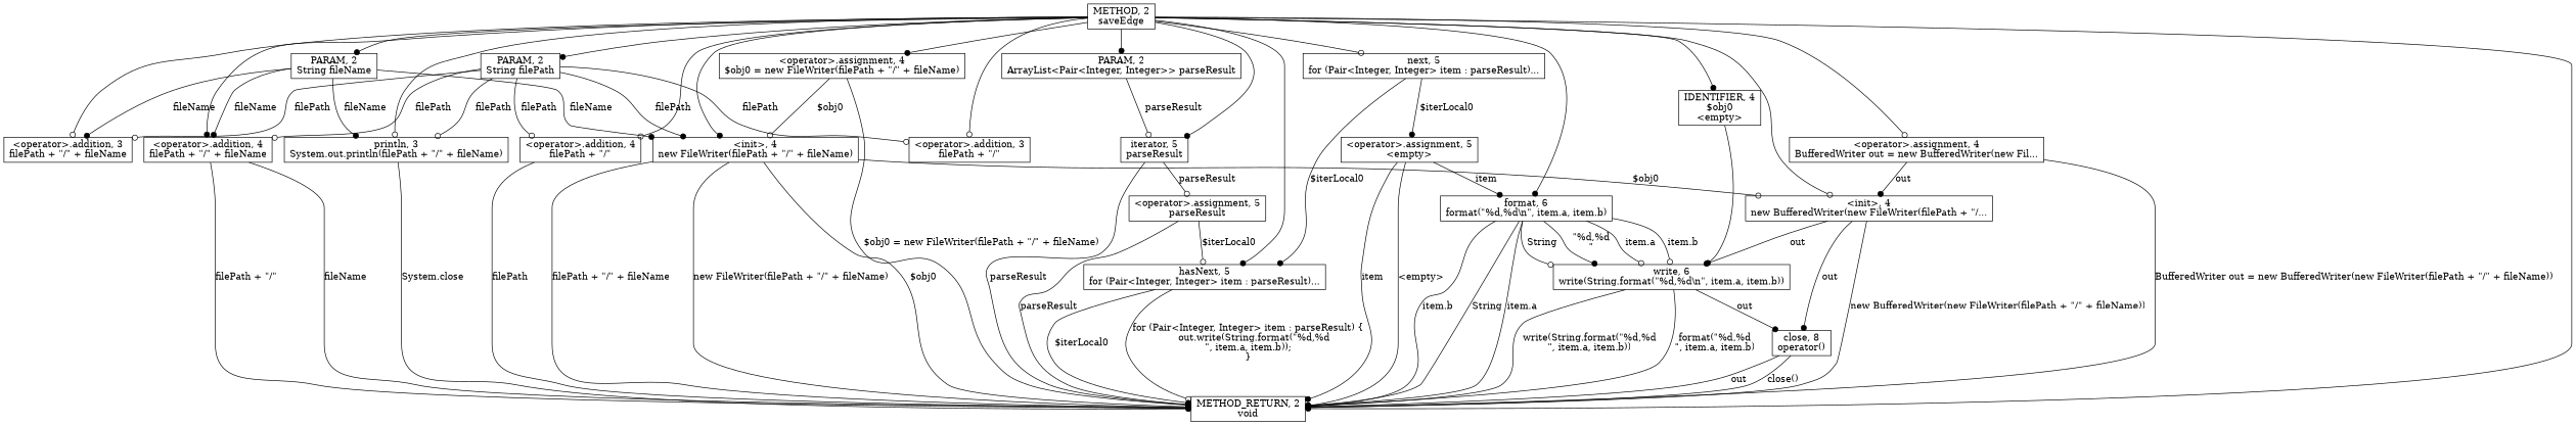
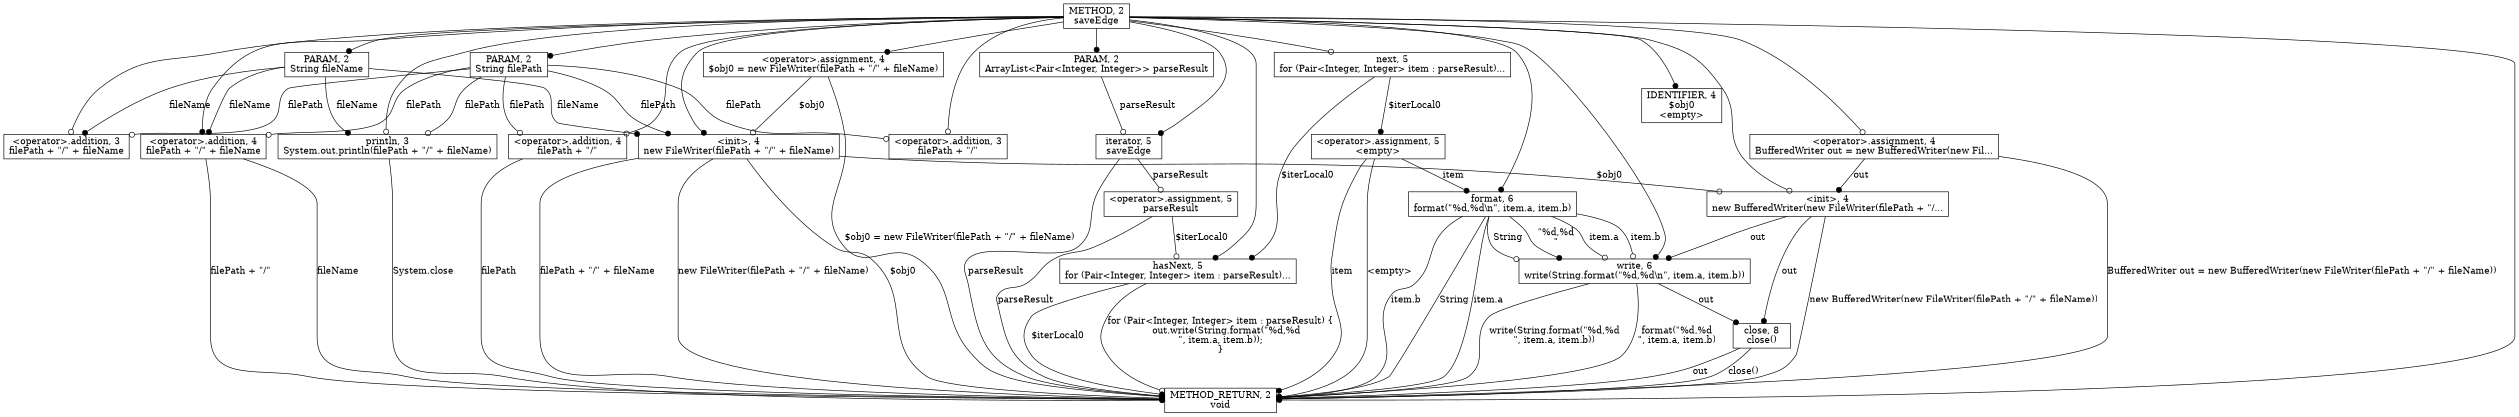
  digraph {
    node [shape=rect]
    edge [arrowhead=dot]
    n1 [label=<METHOD, 2<BR/>saveEdge>]
    n2 [label=<PARAM, 2<BR/>ArrayList&lt;Pair&lt;Integer, Integer&gt;&gt; parseResult>]
    n3 [label=<PARAM, 2<BR/>String filePath>]
    n4 [label=<PARAM, 2<BR/>String fileName>]
    n5 [label=<&lt;operator&gt;.assignment, 4<BR/>BufferedWriter out = new BufferedWriter(new Fil...>]
    n6 [label=<&lt;init&gt;, 4<BR/>new BufferedWriter(new FileWriter(filePath + &quot;/...>]
    n7 [label=<println, 3<BR/>System.out.println(filePath + &quot;/&quot; + fileName)>]
    n8 [label=<hasNext, 5<BR/>for (Pair&lt;Integer, Integer&gt; item : parseResult)...>]
    n9 [label=<&lt;operator&gt;.addition, 3<BR/>filePath + &quot;/&quot; + fileName>]
    n10 [label=<&lt;operator&gt;.assignment, 4<BR/>$obj0 = new FileWriter(filePath + &quot;/&quot; + fileName)>]
    n11 [label=<&lt;init&gt;, 4<BR/>new FileWriter(filePath + &quot;/&quot; + fileName)>]
    n12 [label=<IDENTIFIER, 4<BR/>$obj0<BR/>&lt;empty&gt;>]
-   n13 [label=<iterator, 5<BR/>parseResult>]
+   n13 [label=<iterator, 5<BR/>saveEdge>]
    n14 [label=<write, 6<BR/>write(String.format(&quot;%d,%d\n&quot;, item.a, item.b))>]
    n15 [label=<&lt;operator&gt;.addition, 3<BR/>filePath + &quot;/&quot;>]
    n16 [label=<&lt;operator&gt;.addition, 4<BR/>filePath + &quot;/&quot; + fileName>]
    n17 [label=<next, 5<BR/>for (Pair&lt;Integer, Integer&gt; item : parseResult)...>]
    n18 [label=<format, 6<BR/>format(&quot;%d,%d\n&quot;, item.a, item.b)>]
    n19 [label=<&lt;operator&gt;.addition, 4<BR/>filePath + &quot;/&quot;>]
    n20 [label=<METHOD_RETURN, 2<BR/>void>]
-   n21 [label=<close, 8<BR/>operator()>]
+   n21 [label=<close, 8<BR/>close()>]
    n22 [label=<&lt;operator&gt;.assignment, 5<BR/>parseResult>]
    n23 [label=<&lt;operator&gt;.assignment, 5<BR/>&lt;empty&gt;>]
    n1 -> n2
    n1 -> n3
    n1 -> n4
    n1 -> n5 [arrowhead=odot]
    n1 -> n6 [arrowhead=odot]
    n1 -> n7 [arrowhead=odot]
    n1 -> n8
    n1 -> n9 [arrowhead=odot]
    n1 -> n10
    n1 -> n11
    n1 -> n12
    n1 -> n13
-   n12 -> n14
+   n1 -> n14
    n1 -> n15 [arrowhead=odot]
    n1 -> n16
    n1 -> n17 [arrowhead=odot]
    n1 -> n18
    n1 -> n19 [arrowhead=odot]
    n1 -> n20
    n2 -> n13 [arrowhead=odot label=parseResult]
    n3 -> n7 [arrowhead=odot label=filePath]
    n3 -> n9 [arrowhead=odot label=filePath]
    n3 -> n11 [label=filePath]
    n3 -> n15 [arrowhead=odot label=filePath]
    n3 -> n16 [arrowhead=odot label=filePath]
    n3 -> n19 [arrowhead=odot label=filePath]
    n4 -> n7 [label=fileName]
    n4 -> n9 [label=fileName]
    n4 -> n11 [label=fileName]
    n4 -> n16 [label=fileName]
    n5 -> n6 [label=out]
    n5 -> n20 [label="BufferedWriter out = new BufferedWriter(new FileWriter(filePath + &quot;/&quot; + fileName))"]
    n6 -> n14 [label=out]
    n6 -> n20 [arrowhead=odot label="new BufferedWriter(new FileWriter(filePath + &quot;/&quot; + fileName))"]
    n6 -> n21 [label=out]
    n7 -> n20 [label="System.close"]
    n8 -> n20 [label="$iterLocal0"]
    n8 -> n20 [arrowhead=odot label="for (Pair&lt;Integer, Integer&gt; item : parseResult) {\n    out.write(String.format(&quot;%d,%d\n&quot;, item.a, item.b));\n}"]
    n10 -> n11 [arrowhead=odot label="$obj0"]
    n10 -> n20 [label="$obj0 = new FileWriter(filePath + &quot;/&quot; + fileName)"]
    n11 -> n6 [arrowhead=odot label="$obj0"]
    n11 -> n20 [label="$obj0"]
    n11 -> n20 [arrowhead=odot label="filePath + &quot;/&quot; + fileName"]
    n11 -> n20 [arrowhead=odot label="new FileWriter(filePath + &quot;/&quot; + fileName)"]
    n13 -> n20 [arrowhead=odot label=parseResult]
    n13 -> n22 [arrowhead=odot label=parseResult]
    n14 -> n20 [arrowhead=odot label="format(&quot;%d,%d\n&quot;, item.a, item.b)"]
    n14 -> n20 [arrowhead=odot label="write(String.format(&quot;%d,%d\n&quot;, item.a, item.b))"]
    n14 -> n21 [label=out]
    n16 -> n20 [label="filePath + &quot;/&quot;"]
    n16 -> n20 [label=fileName]
    n17 -> n8 [label="$iterLocal0"]
    n17 -> n23 [label="$iterLocal0"]
    n18 -> n14 [arrowhead=odot label=String]
    n18 -> n14 [label="&quot;%d,%d\n&quot;"]
    n18 -> n14 [arrowhead=odot label="item.a"]
    n18 -> n14 [arrowhead=odot label="item.b"]
    n18 -> n20 [arrowhead=odot label="item.a"]
    n18 -> n20 [arrowhead=odot label="item.b"]
    n18 -> n20 [arrowhead=odot label=String]
    n19 -> n20 [arrowhead=odot label=filePath]
    n21 -> n20 [label=out]
    n21 -> n20 [label="close()"]
    n22 -> n8 [arrowhead=odot label="$iterLocal0"]
    n22 -> n20 [arrowhead=odot label=parseResult]
    n23 -> n18 [label=item]
    n23 -> n20 [label=item]
    n23 -> n20 [arrowhead=odot label="&lt;empty&gt;"]
  }
